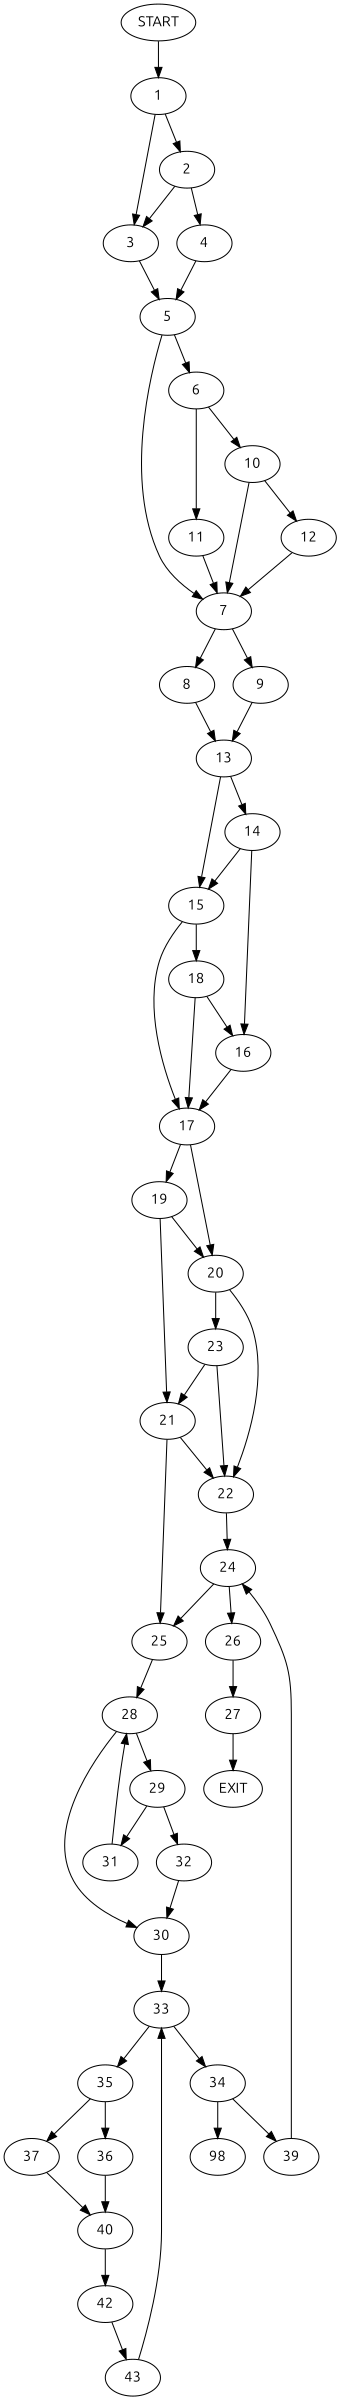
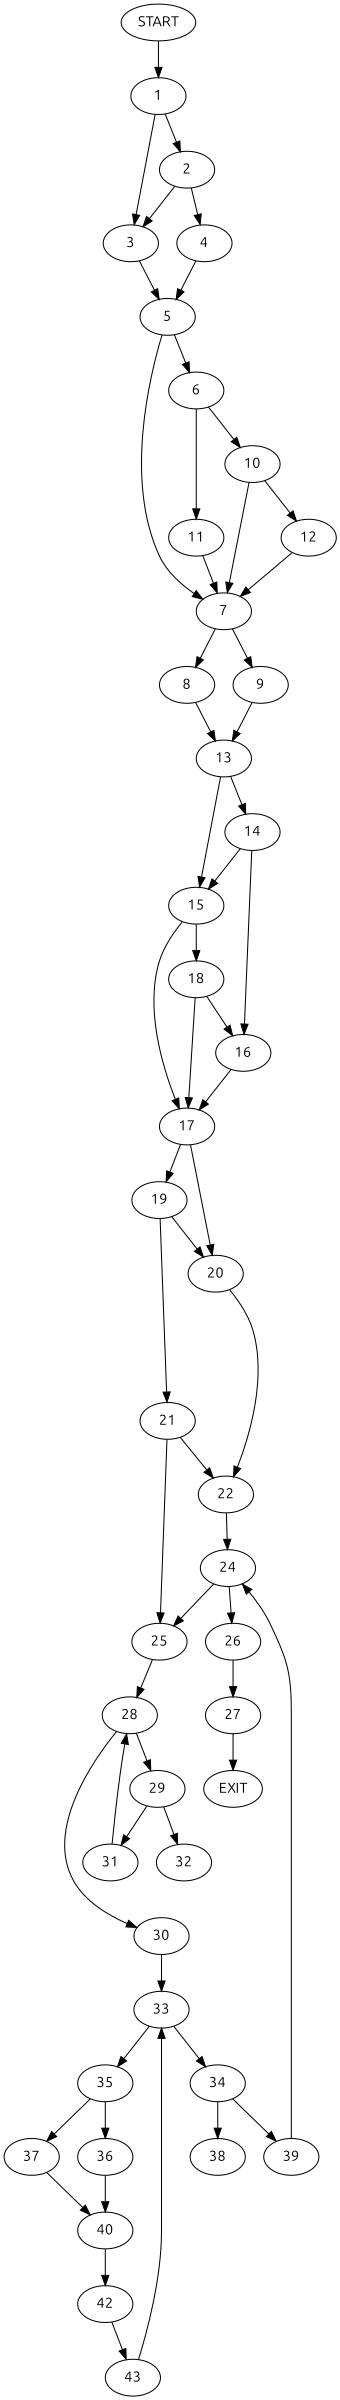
  digraph {
    fontname=Ubuntu
    node [fontname=Ubuntu]
    edge [fontname=Ubuntu]
    n1 [label=START]
    1
    2
    3
    n5 [label=EXIT]
    4
    5
    6
    7
    10
    11
    8
    9
    12
    13
    14
    15
    16
    17
    18
    19
    20
    21
    22
-   23
    25
    24
    26
    28
    27
    29
    30
    31
    32
    33
    34
    35
-   38 [label=98]
+   38
    39
    36
    37
    40
    42
    43
    n1 -> 1
    1 -> 2
    1 -> 3
    2 -> 3
    2 -> 4
    3 -> 5
    4 -> 5
    5 -> 6
    5 -> 7
    6 -> 10
    6 -> 11
    7 -> 8
    7 -> 9
    10 -> 7
    10 -> 12
    11 -> 7
    8 -> 13
    9 -> 13
    12 -> 7
    13 -> 14
    13 -> 15
    14 -> 15
    14 -> 16
    15 -> 17
    15 -> 18
    16 -> 17
    17 -> 19
    17 -> 20
    18 -> 16
    18 -> 17
    19 -> 20
    19 -> 21
    20 -> 22
-   20 -> 23
    21 -> 22
    21 -> 25
    22 -> 24
-   23 -> 21
-   23 -> 22
    25 -> 28
    24 -> 25
    24 -> 26
    26 -> 27
    28 -> 29
    28 -> 30
    27 -> n5
    29 -> 31
    29 -> 32
    30 -> 33
    31 -> 28
-   32 -> 30
    33 -> 34
    33 -> 35
    34 -> 38
    34 -> 39
    35 -> 36
    35 -> 37
    39 -> 24
    36 -> 40
    37 -> 40
    40 -> 42
    42 -> 43
    43 -> 33
  }
